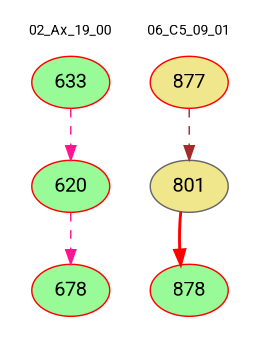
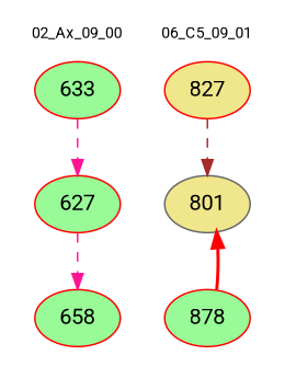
  digraph {
    fontname=Roboto
    node [color=red fillcolor=palegreen fontname=Roboto style=filled]
    edge [color=deeppink fontname=Roboto style=dashed]
    n1 [label=633]
-   n2 [label=620]
-   n3 [label=678]
-   n4 [fillcolor=khaki label=877]
+   n2 [label=627]
+   n3 [label=658]
+   n4 [fillcolor=khaki label=827]
    n5 [color=gray40 fillcolor=khaki label=801]
    n6 [label=878]
    subgraph cluster_1 {
      color=white
      fontsize=10
-     label="02_Ax_19_00"
+     label="02_Ax_09_00"
      n1
      n2
      n3
    }
    subgraph cluster_2 {
      color=white
      fontsize=10
      label="06_C5_09_01"
      n4
      n5
      n6
    }
    n1 -> n2
    n2 -> n3
    n4 -> n5 [color=brown]
-   n5 -> n6 [color=red style=bold]
+   n6 -> n5 [color=red style=bold]
  }
